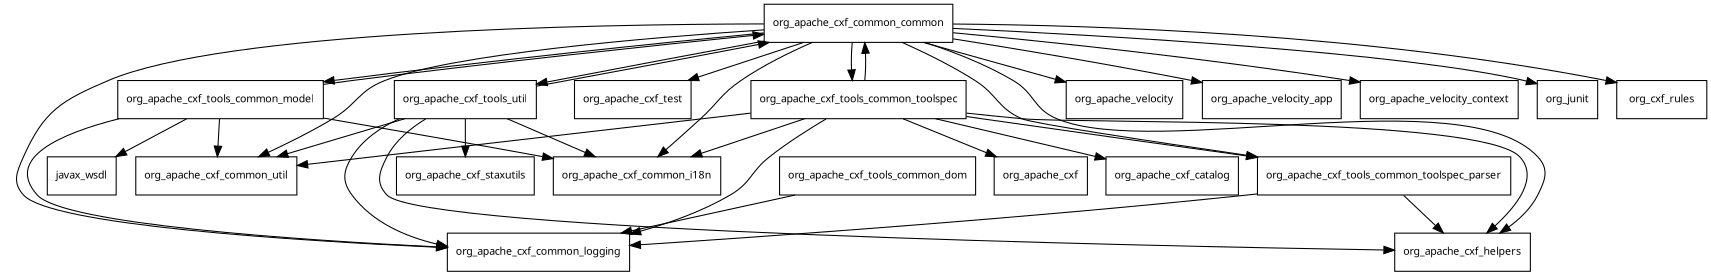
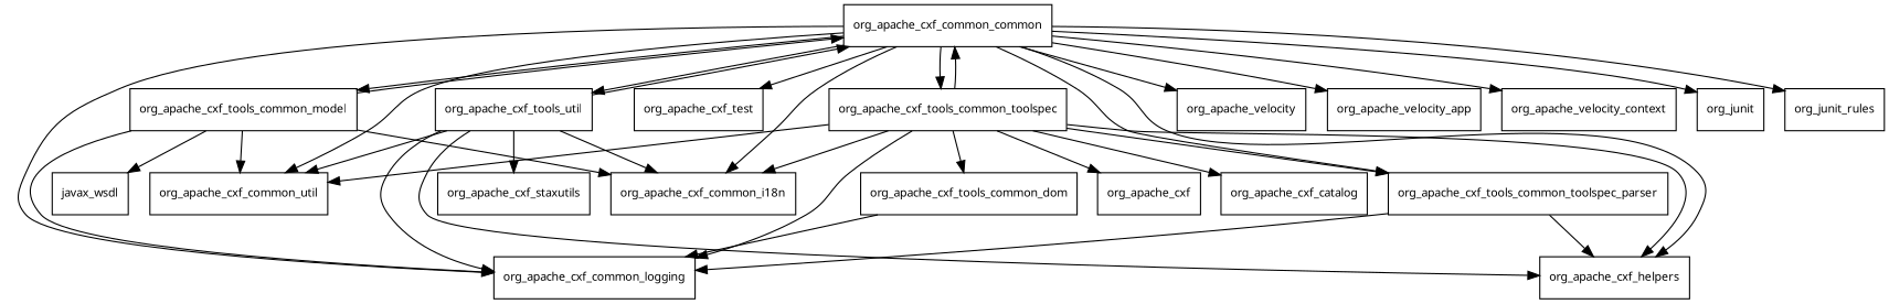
  digraph {
    fontname="Noto Sans"
    node [fontname="Noto Sans" fontsize=10.0 shape=box]
    edge [fontname="Noto Sans"]
    n1 [label=org_apache_cxf_common_common]
    org_apache_cxf_common_i18n
    org_apache_cxf_common_logging
    org_apache_cxf_common_util
    org_apache_cxf_helpers
    org_apache_cxf_test
    org_apache_cxf_tools_common_model
    org_apache_cxf_tools_common_toolspec
    org_apache_cxf_tools_common_toolspec_parser
    org_apache_cxf_tools_util
    org_apache_velocity
    org_apache_velocity_app
    org_apache_velocity_context
    org_junit
-   org_junit_rules [label=org_cxf_rules]
+   org_junit_rules
    javax_wsdl
    org_apache_cxf_tools_common_dom
    org_apache_cxf
    org_apache_cxf_catalog
    org_apache_cxf_staxutils
    n1 -> org_apache_cxf_common_i18n
    n1 -> org_apache_cxf_common_logging
    n1 -> org_apache_cxf_common_util
    n1 -> org_apache_cxf_helpers
    n1 -> org_apache_cxf_test
    n1 -> org_apache_cxf_tools_common_model
    n1 -> org_apache_cxf_tools_common_toolspec
    n1 -> org_apache_cxf_tools_common_toolspec_parser
    n1 -> org_apache_cxf_tools_util
    n1 -> org_apache_velocity
    n1 -> org_apache_velocity_app
    n1 -> org_apache_velocity_context
    n1 -> org_junit
    n1 -> org_junit_rules
    org_apache_cxf_tools_common_model -> n1
    org_apache_cxf_tools_common_model -> org_apache_cxf_common_i18n
    org_apache_cxf_tools_common_model -> org_apache_cxf_common_logging
    org_apache_cxf_tools_common_model -> org_apache_cxf_common_util
    org_apache_cxf_tools_common_model -> javax_wsdl
    org_apache_cxf_tools_common_toolspec -> n1
    org_apache_cxf_tools_common_toolspec -> org_apache_cxf_common_i18n
    org_apache_cxf_tools_common_toolspec -> org_apache_cxf_common_logging
    org_apache_cxf_tools_common_toolspec -> org_apache_cxf_common_util
    org_apache_cxf_tools_common_toolspec -> org_apache_cxf_helpers
    org_apache_cxf_tools_common_toolspec -> org_apache_cxf_tools_common_toolspec_parser
+   org_apache_cxf_tools_common_toolspec -> org_apache_cxf_tools_common_dom
    org_apache_cxf_tools_common_toolspec -> org_apache_cxf
    org_apache_cxf_tools_common_toolspec -> org_apache_cxf_catalog
    org_apache_cxf_tools_common_toolspec_parser -> org_apache_cxf_common_logging
    org_apache_cxf_tools_common_toolspec_parser -> org_apache_cxf_helpers
    org_apache_cxf_tools_util -> n1
    org_apache_cxf_tools_util -> org_apache_cxf_common_i18n
    org_apache_cxf_tools_util -> org_apache_cxf_common_logging
    org_apache_cxf_tools_util -> org_apache_cxf_common_util
    org_apache_cxf_tools_util -> org_apache_cxf_helpers
    org_apache_cxf_tools_util -> org_apache_cxf_staxutils
    org_apache_cxf_tools_common_dom -> org_apache_cxf_common_logging
  }
